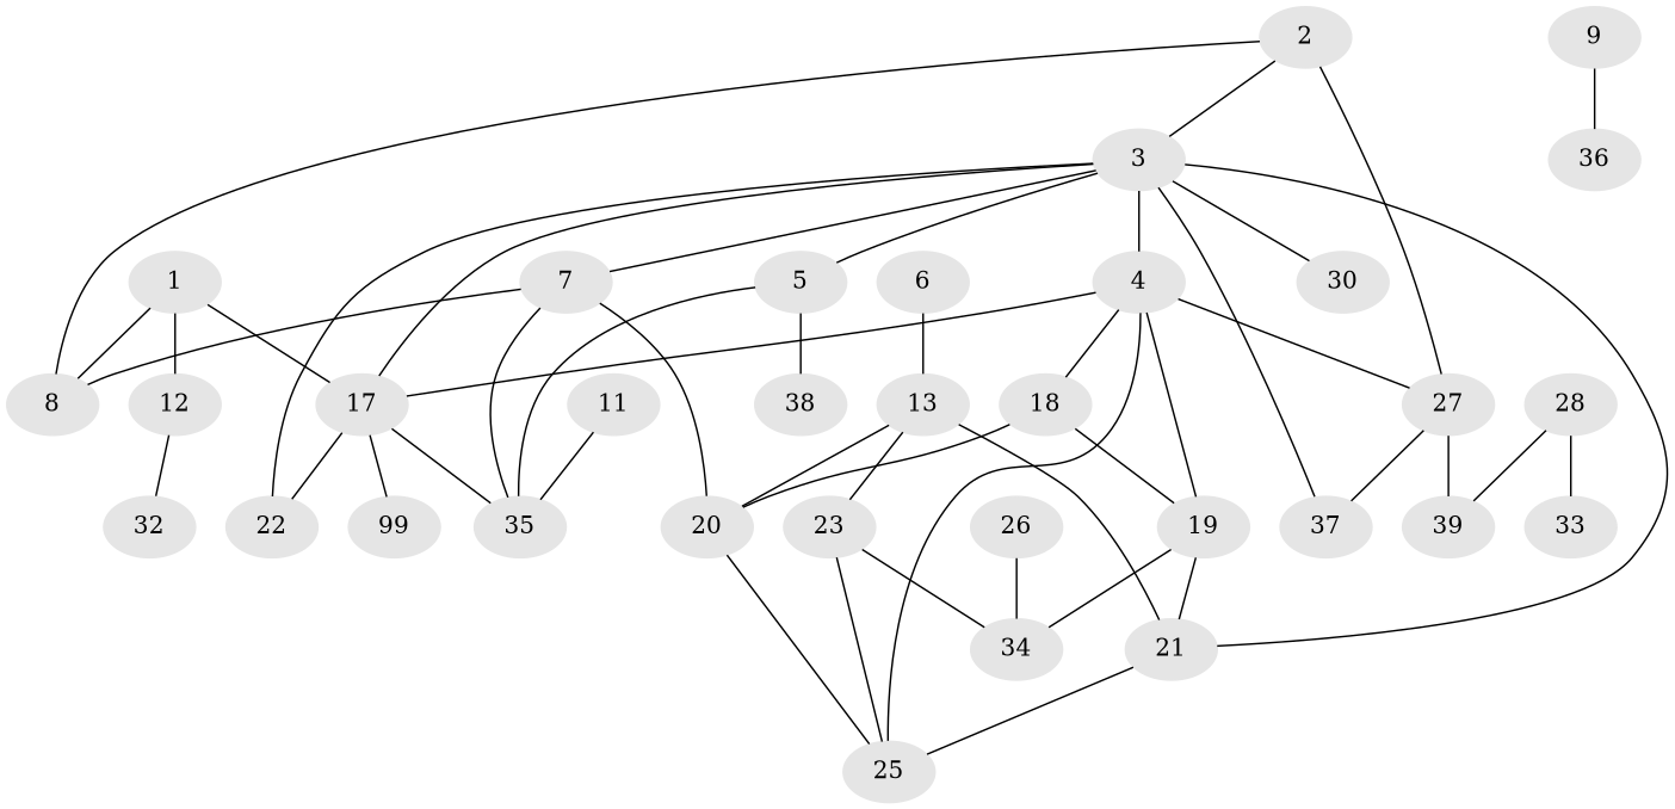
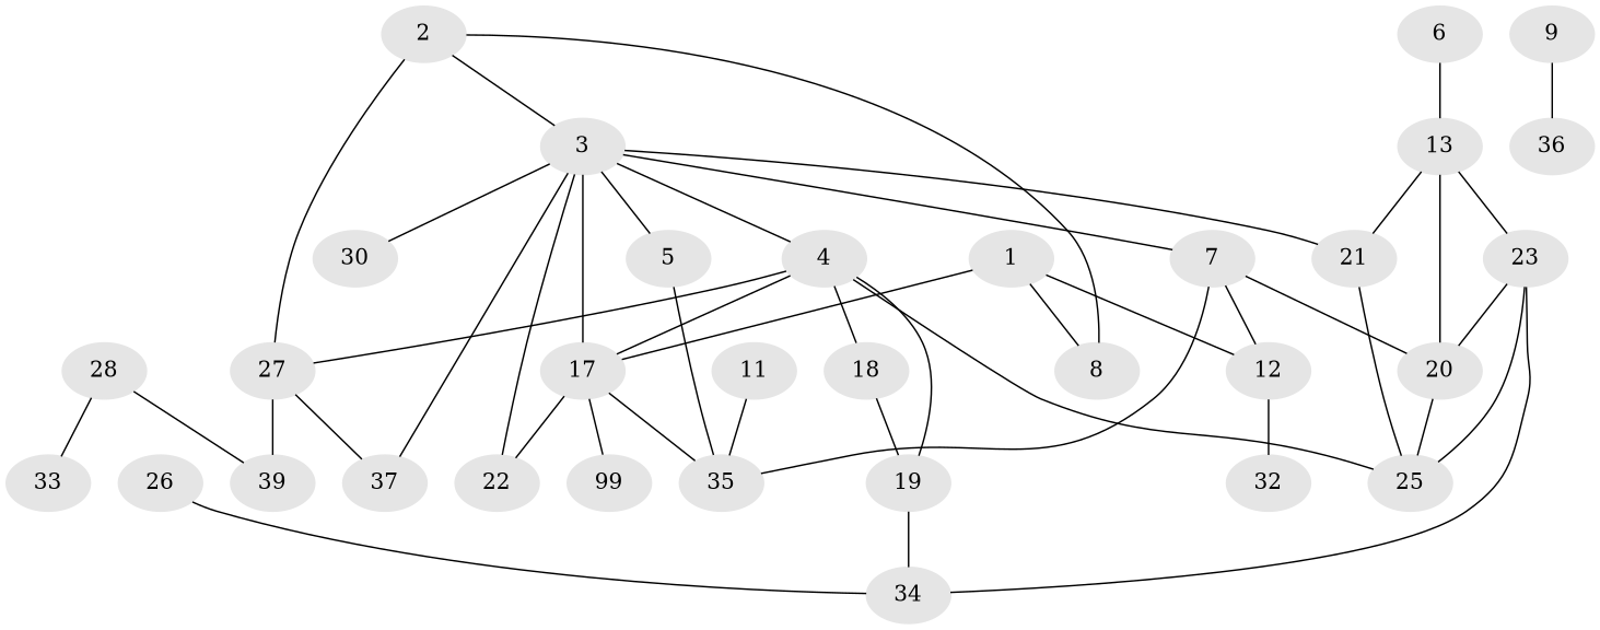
  graph {
    node [color=gray90 style=filled]
    edge [weight=1.0]
    1
    8
    12
    17
    32
    22
    35
    n8 [label=99]
    2
    3
    27
    4
    7
    21
    30
    37
    5
    39
    18
    19
    25
    20
    11
    34
-   38
    6
    13
    23
    9
    36
    26
    28
    33
    1 -- 8
    1 -- 12
    1 -- 17
    12 -- 32
    17 -- 22
    17 -- 35
    17 -- n8
    2 -- 8
    2 -- 3
    2 -- 27 [weight=2.0]
    3 -- 17
    3 -- 22
    3 -- 4
    3 -- 7
    3 -- 21
    3 -- 30 [weight=2.0]
    3 -- 37
    3 -- 5 [weight=2.0]
    27 -- 37
    27 -- 39
    4 -- 17
    4 -- 27
    4 -- 18
    4 -- 19
    4 -- 25
-   7 -- 8
+   7 -- 12
    7 -- 35
    7 -- 20
    21 -- 25
    5 -- 35 [weight=2.0]
-   5 -- 38
    18 -- 19
-   18 -- 20
-   19 -- 21
+   23 -- 20
    19 -- 34
    20 -- 25
    11 -- 35
    6 -- 13
    13 -- 21
    13 -- 20
    13 -- 23
    23 -- 25
    23 -- 34
    9 -- 36
    26 -- 34
    28 -- 39
    28 -- 33
  }
